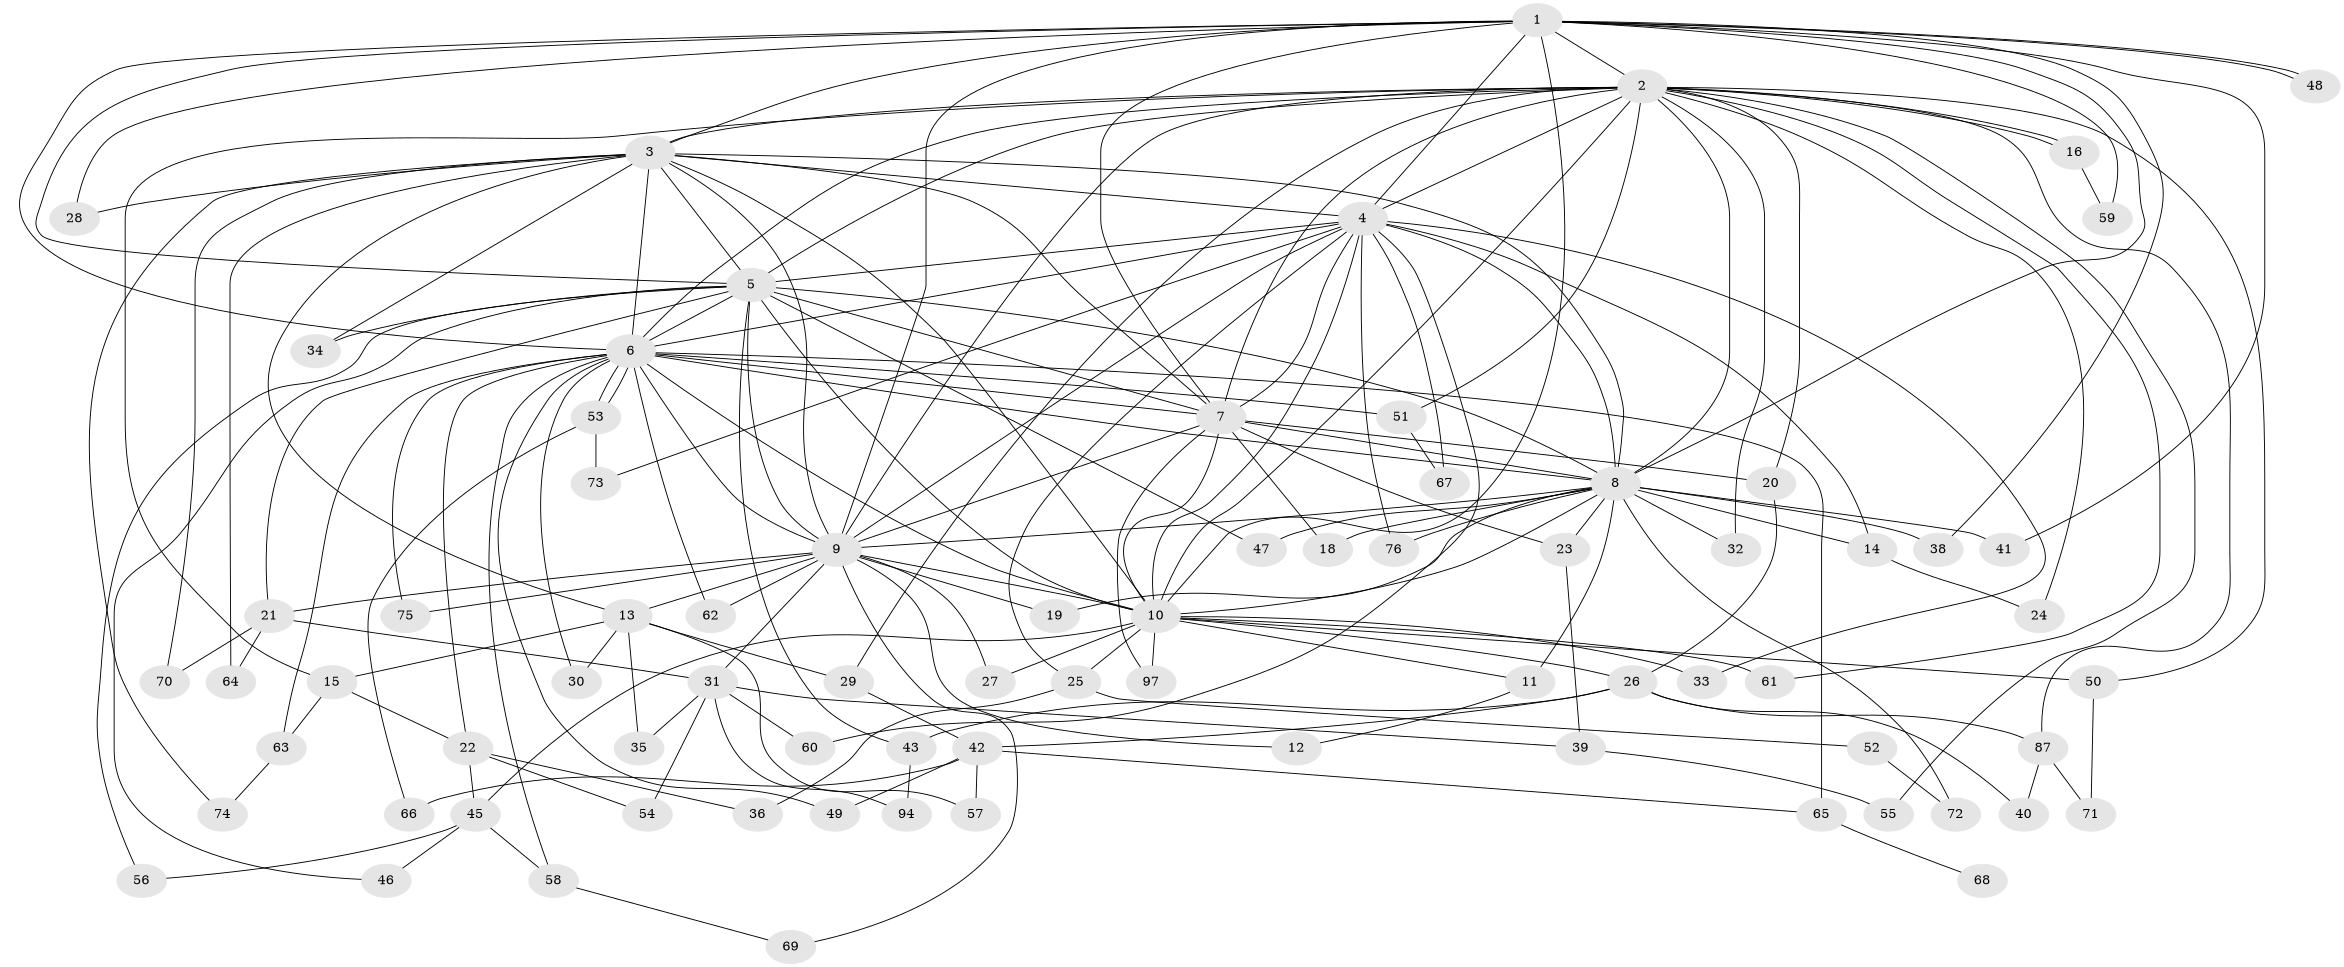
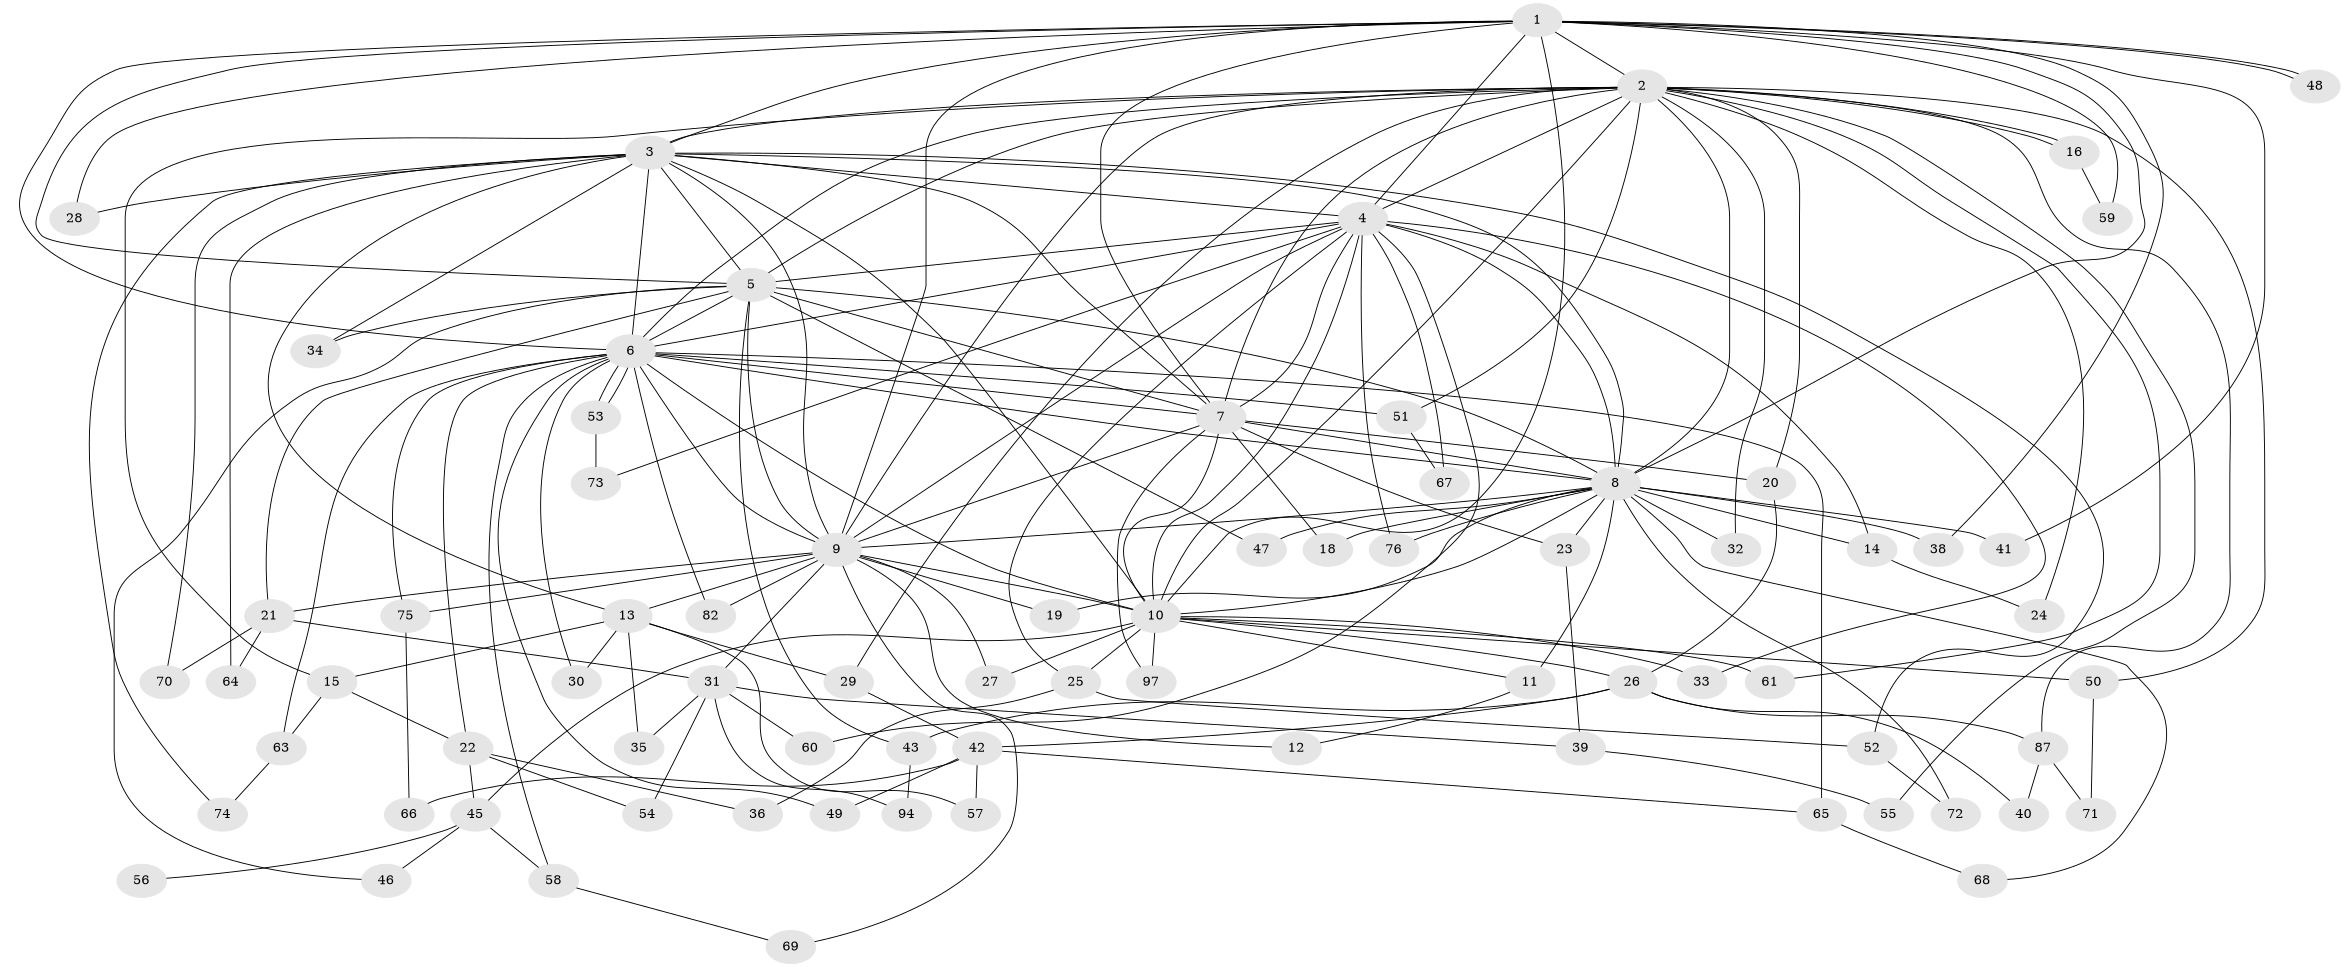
  graph {
    node [color=gray90 style=filled]
    1
    2
    3
    4
    5
    6
    7
    8
    9
    10
    28
    38
    41
    48
    59
    15
    16
    20
    24
    29
    32
    n22 [label=87]
    50
    51
    55
    61
    13
    34
    52
    64
    70
    74
    14
    25
    33
    60
    67
    73
    76
    21
    43
    46
    47
    56
    22
    30
    49
    53
    58
-   62
+   62 [label=82]
    63
    65
    75
    n54 [label=97]
    18
    23
    11
    19
    68
    72
    12
    27
    31
    69
    26
    45
    42
    40
    71
    35
    57
    36
    n73 [label=94]
    54
    66
    39
    1 -- 2
    1 -- 3
    1 -- 4
    1 -- 5
    1 -- 6
    1 -- 7
    1 -- 8
    1 -- 9
    1 -- 10
    1 -- 28
    1 -- 38
    1 -- 41
    1 -- 48
    1 -- 48
    1 -- 59
    2 -- 3
    2 -- 4
    2 -- 5
    2 -- 6
    2 -- 7
    2 -- 8
    2 -- 9
    2 -- 10
    2 -- 15
    2 -- 16
    2 -- 16
    2 -- 20
    2 -- 24
    2 -- 29
    2 -- 32
    2 -- n22
    2 -- 50
    2 -- 51
    2 -- 55
    2 -- 61
    3 -- 4
    3 -- 5
    3 -- 6
    3 -- 7
    3 -- 8
    3 -- 9
    3 -- 10
    3 -- 28
    3 -- 13
    3 -- 34
+   3 -- 52
    3 -- 64
    3 -- 70
    3 -- 74
    4 -- 5
    4 -- 6
    4 -- 7
    4 -- 8
    4 -- 9
    4 -- 10
    4 -- 14
    4 -- 25
    4 -- 33
    4 -- 60
    4 -- 67
    4 -- 73
    4 -- 76
    5 -- 6
    5 -- 7
    5 -- 8
    5 -- 9
-   5 -- 10
    5 -- 34
    5 -- 21
    5 -- 43
    5 -- 46
    5 -- 47
-   5 -- 56
    6 -- 7
    6 -- 8
    6 -- 9
    6 -- 10
    6 -- 51
    6 -- 22
    6 -- 30
    6 -- 49
    6 -- 53
    6 -- 53
    6 -- 58
    6 -- 62
    6 -- 63
    6 -- 65
    6 -- 75
    7 -- 8
    7 -- 9
    7 -- 10
    7 -- 20
    7 -- n54
    7 -- 18
    7 -- 23
    8 -- 9
    8 -- 10
    8 -- 38
    8 -- 41
    8 -- 32
    8 -- 14
    8 -- 76
    8 -- 47
    8 -- 18
    8 -- 23
    8 -- 11
    8 -- 19
+   8 -- 68
    8 -- 72
    9 -- 10
    9 -- 13
    9 -- 21
    9 -- 62
    9 -- 75
    9 -- 19
    9 -- 12
    9 -- 27
    9 -- 31
    9 -- 69
    10 -- 50
    10 -- 61
    10 -- 25
    10 -- 33
    10 -- n54
    10 -- 11
    10 -- 27
    10 -- 26
    10 -- 45
    15 -- 22
    15 -- 63
    16 -- 59
    20 -- 26
    29 -- 42
    n22 -- 40
    n22 -- 71
    50 -- 71
    51 -- 67
    13 -- 15
    13 -- 29
    13 -- 30
    13 -- 35
    13 -- 57
    52 -- 72
    14 -- 24
    25 -- 52
    25 -- 36
    21 -- 64
    21 -- 70
    21 -- 31
    43 -- n73
    22 -- 45
    22 -- 36
    22 -- 54
    53 -- 73
-   53 -- 66
+   75 -- 66
    58 -- 69
    63 -- 74
    65 -- 68
    23 -- 39
    11 -- 12
    31 -- 60
    31 -- 35
    31 -- n73
    31 -- 54
    31 -- 39
    26 -- n22
    26 -- 43
    26 -- 42
    26 -- 40
    45 -- 46
    45 -- 56
    45 -- 58
    42 -- 49
    42 -- 65
    42 -- 57
    42 -- 66
    39 -- 55
  }
